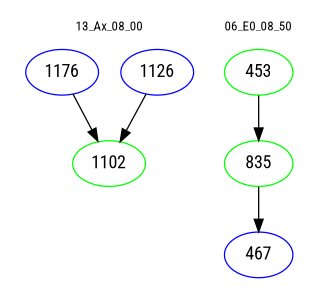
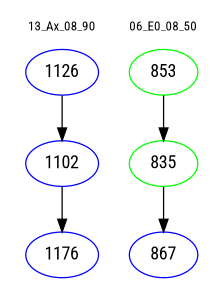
  digraph {
    fontname="Roboto Condensed"
    node [color=blue fontname="Roboto Condensed"]
    edge [color=black fontname="Roboto Condensed"]
    n1 [label=1126]
-   n2 [color=green label=1102]
+   n2 [label=1102]
    n3 [label=1176]
-   n4 [color=green label=453]
+   n4 [color=green label=853]
    n5 [color=green label=835]
-   n6 [label=467]
+   n6 [label=867]
    subgraph cluster_1 {
      color=white
      fontsize=10
-     label="13_Ax_08_00"
+     label="13_Ax_08_90"
      n1
      n2
      n3
    }
    subgraph cluster_2 {
      color=white
      fontsize=10
      label="06_E0_08_50"
      n4
      n5
      n6
    }
    n1 -> n2
-   n3 -> n2
+   n2 -> n3
    n4 -> n5
    n5 -> n6
  }
